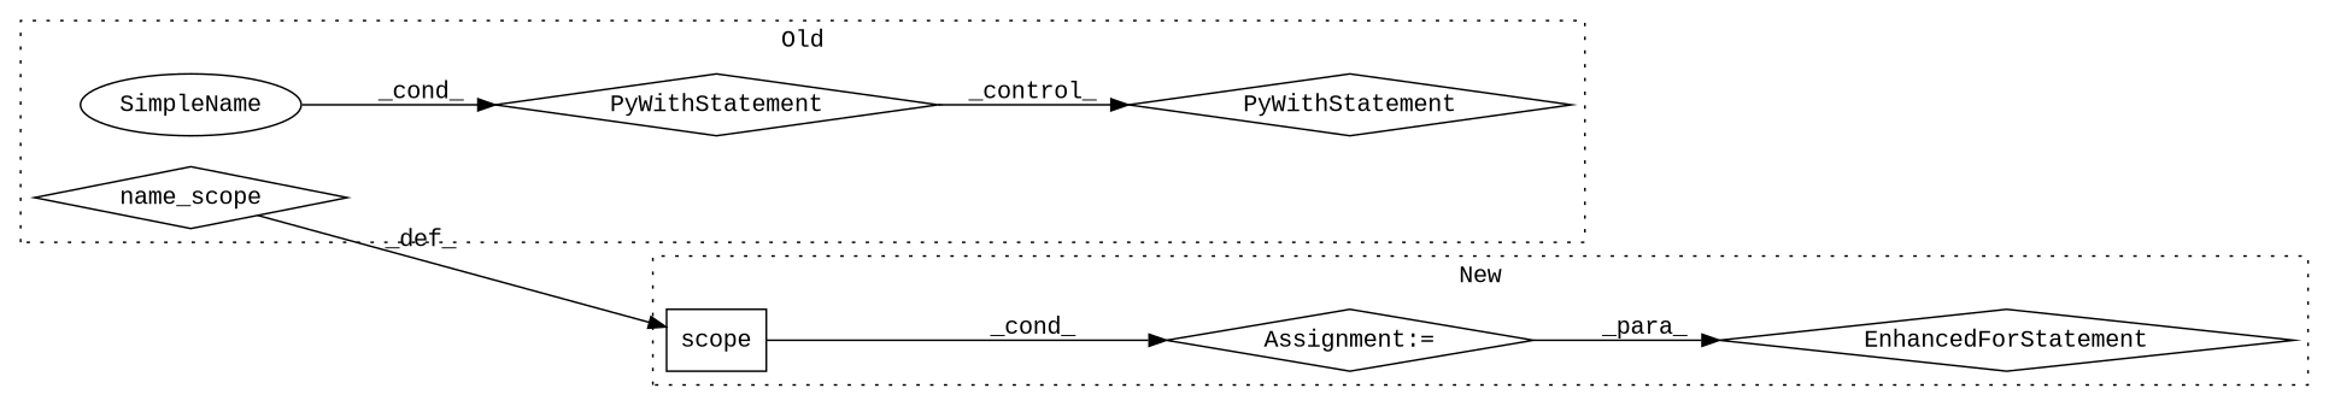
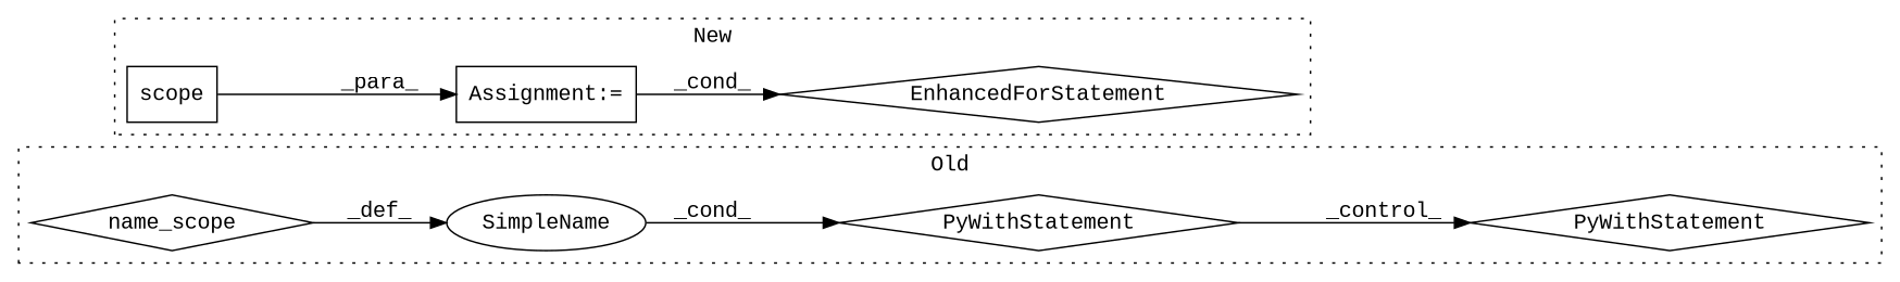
  digraph {
    fontname="Liberation Mono"
    rankdir=LR
    node [a=32 fontname="Liberation Mono" l="10,2" s="30588,30667" shape=diamond]
    edge [fontname="Liberation Mono"]
    n1 [l="11,1" label=name_scope s="28605,28625"]
    n2 [a=104 label=PyWithStatement s="28584,28626"]
    n3 [a=42 label=SimpleName shape=ellipse l="" s=""]
    n4 [a=104 label=PyWithStatement s="28636,28682"]
    n5 [l="6,1" label=scope s="30649,30666" shape=box]
    n6 [a=70 l="53,2" label=EnhancedForStatement]
-   n7 [a=7 l="53,2" label="Assignment:="]
+   n7 [a=7 l="53,2" label="Assignment:=" shape=box]
    subgraph cluster_1 {
      label=Old
      style=dotted
      n1
      n2
      n3
      n4
    }
    subgraph cluster_2 {
      label=New
      style=dotted
      n5
      n6
      n7
    }
-   n1 -> n5 [label=_def_]
+   n1 -> n3 [label=_def_]
    n2 -> n4 [label=_control_]
    n3 -> n2 [label=_cond_]
-   n5 -> n7 [label=_cond_]
-   n7 -> n6 [label=_para_]
+   n5 -> n7 [label=_para_]
+   n7 -> n6 [label=_cond_]
  }
